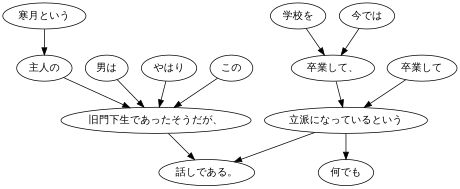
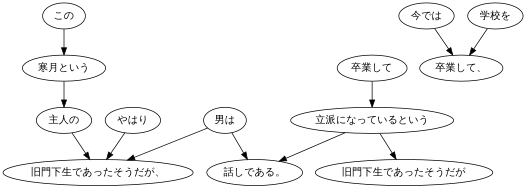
  digraph {
    n1 [label="この"]
    n2 [label="寒月という"]
    n3 [label="主人の"]
    n4 [label="男は"]
    n5 [label="旧門下生であったそうだが、"]
    n6 [label="話しである。"]
    n7 [label="やはり"]
    n8 [label="今では"]
    n9 [label="卒業して、"]
    n10 [label="立派になっているという"]
    n11 [label="学校を"]
-   n12 [label="何でも"]
+   n12 [label="旧門下生であったそうだが"]
    n13 [label="卒業して"]
-   n1 -> n5
+   n1 -> n2
    n2 -> n3
    n3 -> n5
    n4 -> n5
-   n5 -> n6
+   n4 -> n6
    n7 -> n5
    n8 -> n9
-   n9 -> n10
    n10 -> n6
    n10 -> n12
    n11 -> n9
    n13 -> n10
  }
